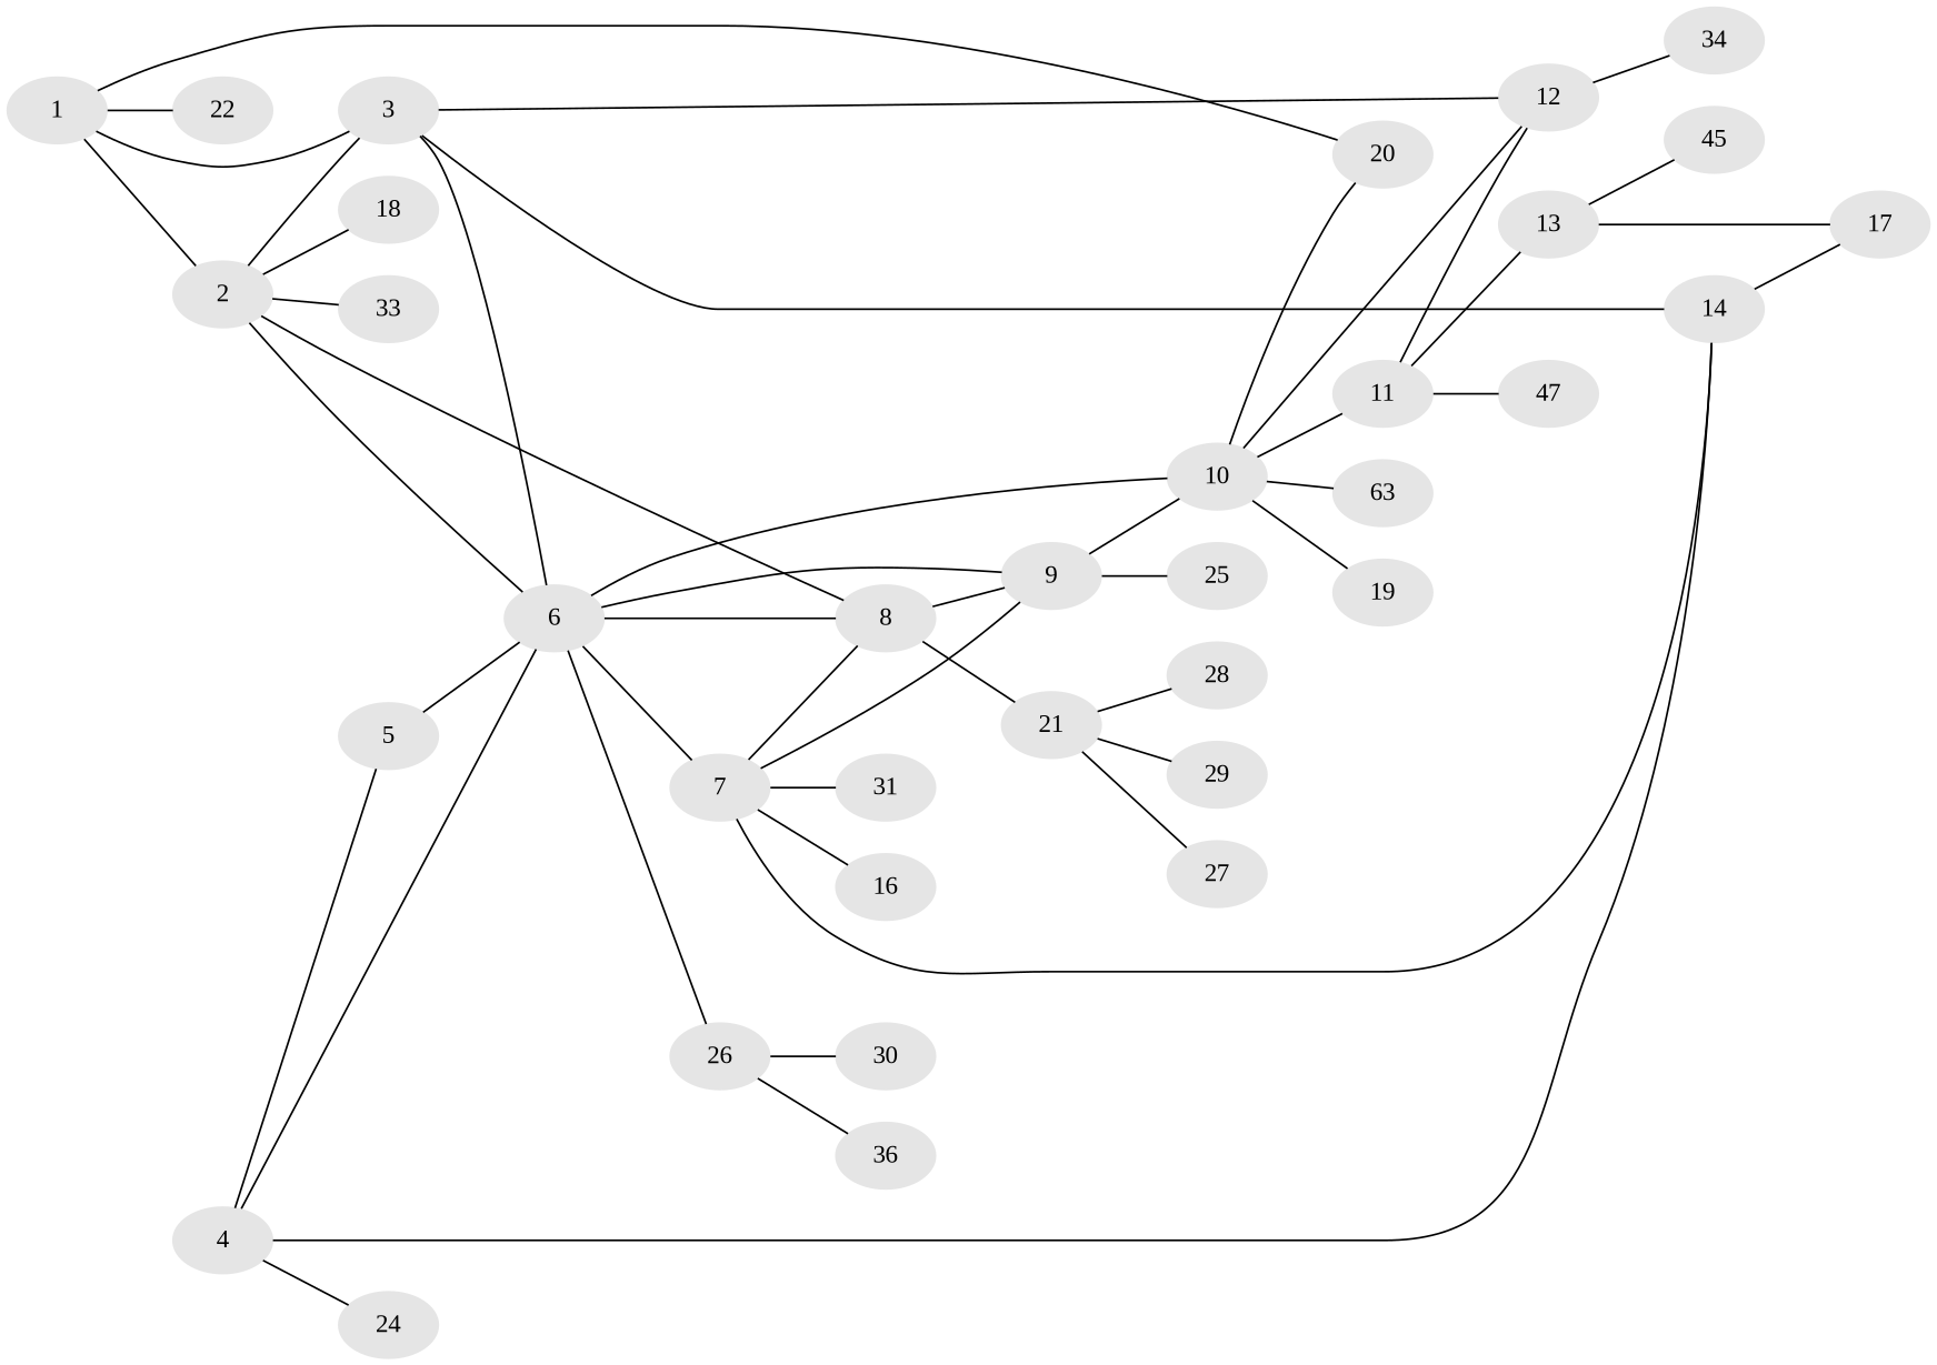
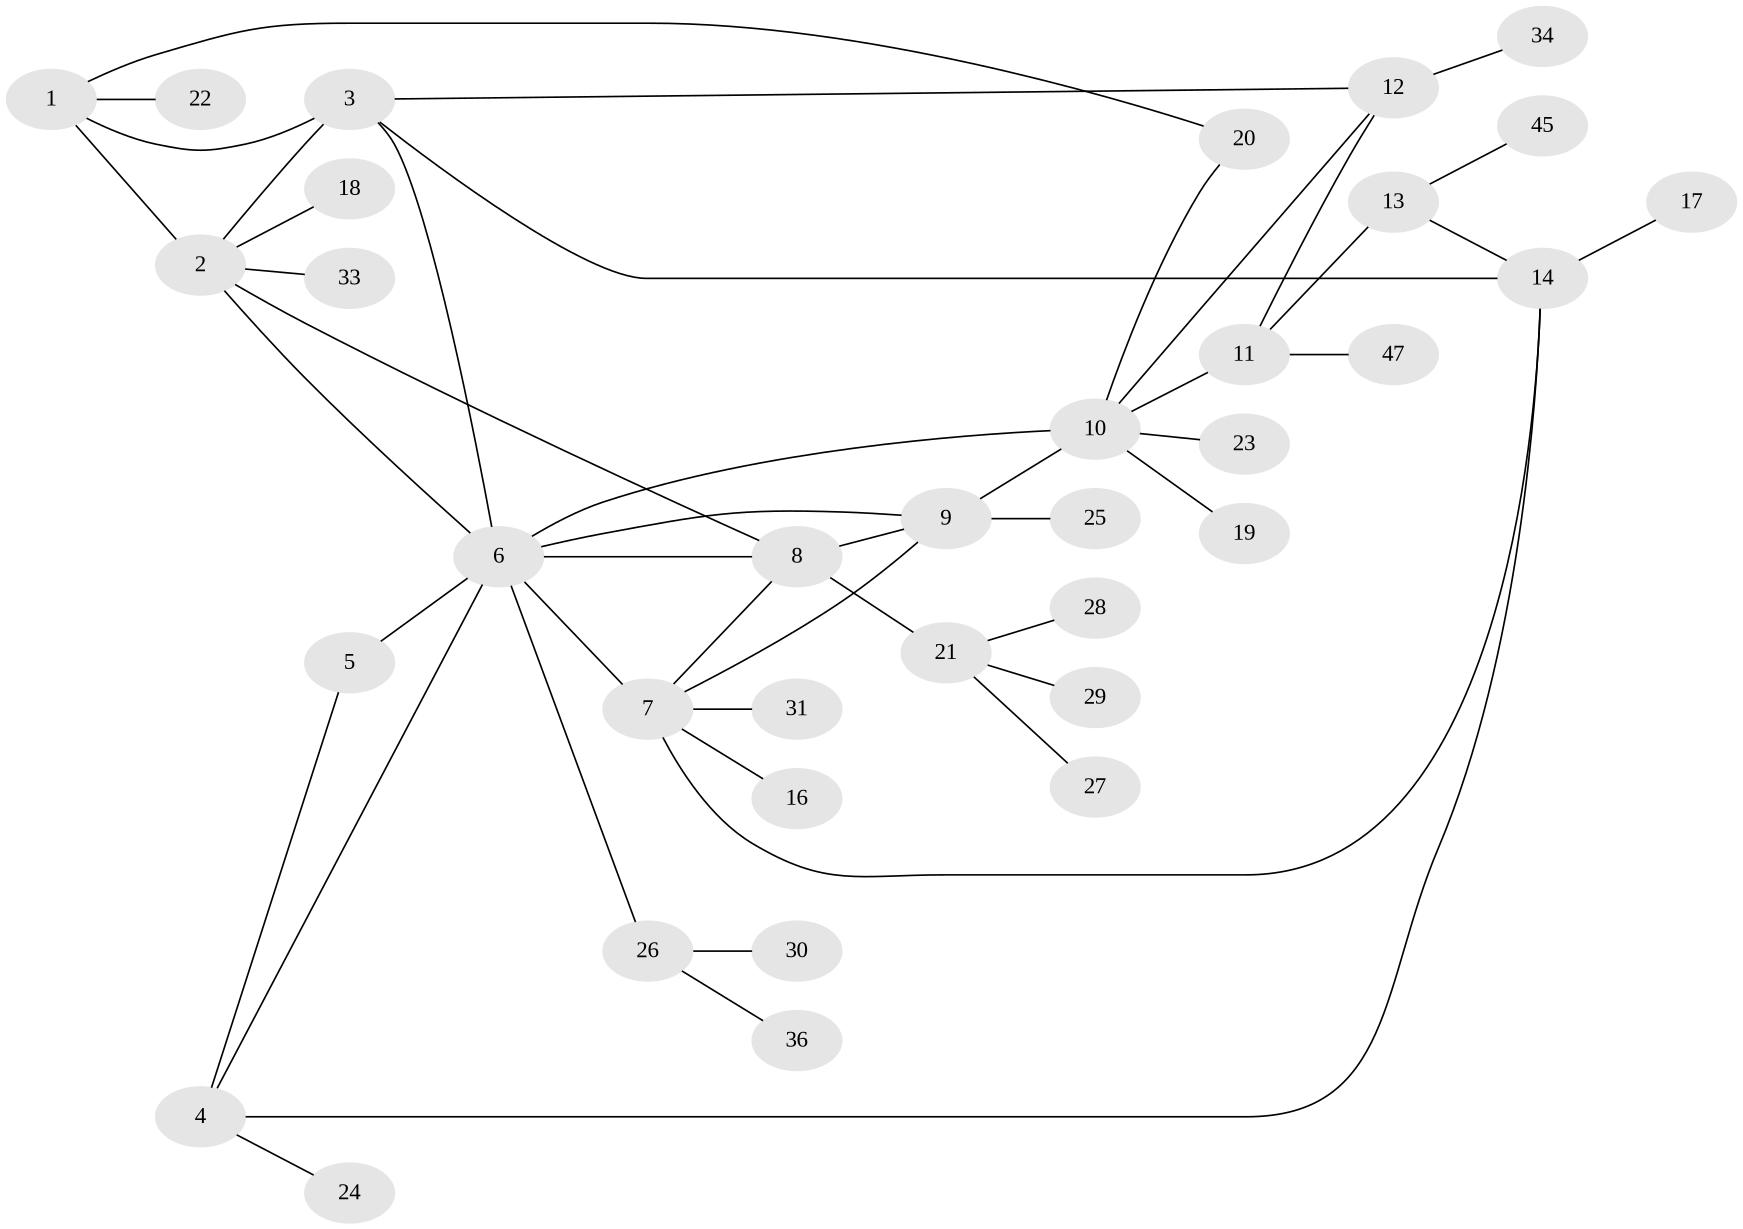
  graph {
    fontname="Liberation Serif"
    rankdir=LR
    node [color=gray90 fontname="Liberation Serif" style=filled]
    edge [fontname="Liberation Serif" weight=1.0]
    1
    2
    3
    20
    22
    6
    8
    18
    33
    12
    14
    7
    9
    10
    26
    21
    34
    17
    4
    5
    24
    16
    31
    25
    11
    19
-   23 [label=63]
+   23
    30
    36
    27
    28
    29
    13
    n34 [label=47]
    n35 [label=45]
    1 -- 2
    1 -- 3
    1 -- 20
    1 -- 22 [weight=2.0]
    2 -- 3
    2 -- 6
    2 -- 8
    2 -- 18
    2 -- 33
    3 -- 6
    3 -- 12
    3 -- 14
    6 -- 8
    6 -- 7
    6 -- 9
    6 -- 10
    6 -- 26
    8 -- 9
    8 -- 21
    12 -- 34
    14 -- 17
    7 -- 8
    7 -- 14
    7 -- 9
    7 -- 16
    7 -- 31 [weight=2.0]
    9 -- 10
    9 -- 25 [weight=3.0]
    10 -- 20
    10 -- 12
    10 -- 11
    10 -- 19 [weight=3.0]
    10 -- 23
    26 -- 30
    26 -- 36
    21 -- 27
    21 -- 28
    21 -- 29
    4 -- 6
    4 -- 14
    4 -- 5
    4 -- 24 [weight=2.0]
    5 -- 6
    11 -- 12
    11 -- 13
    11 -- n34
-   13 -- 17 [weight=3.0]
+   13 -- 14 [weight=3.0]
    13 -- n35
  }
